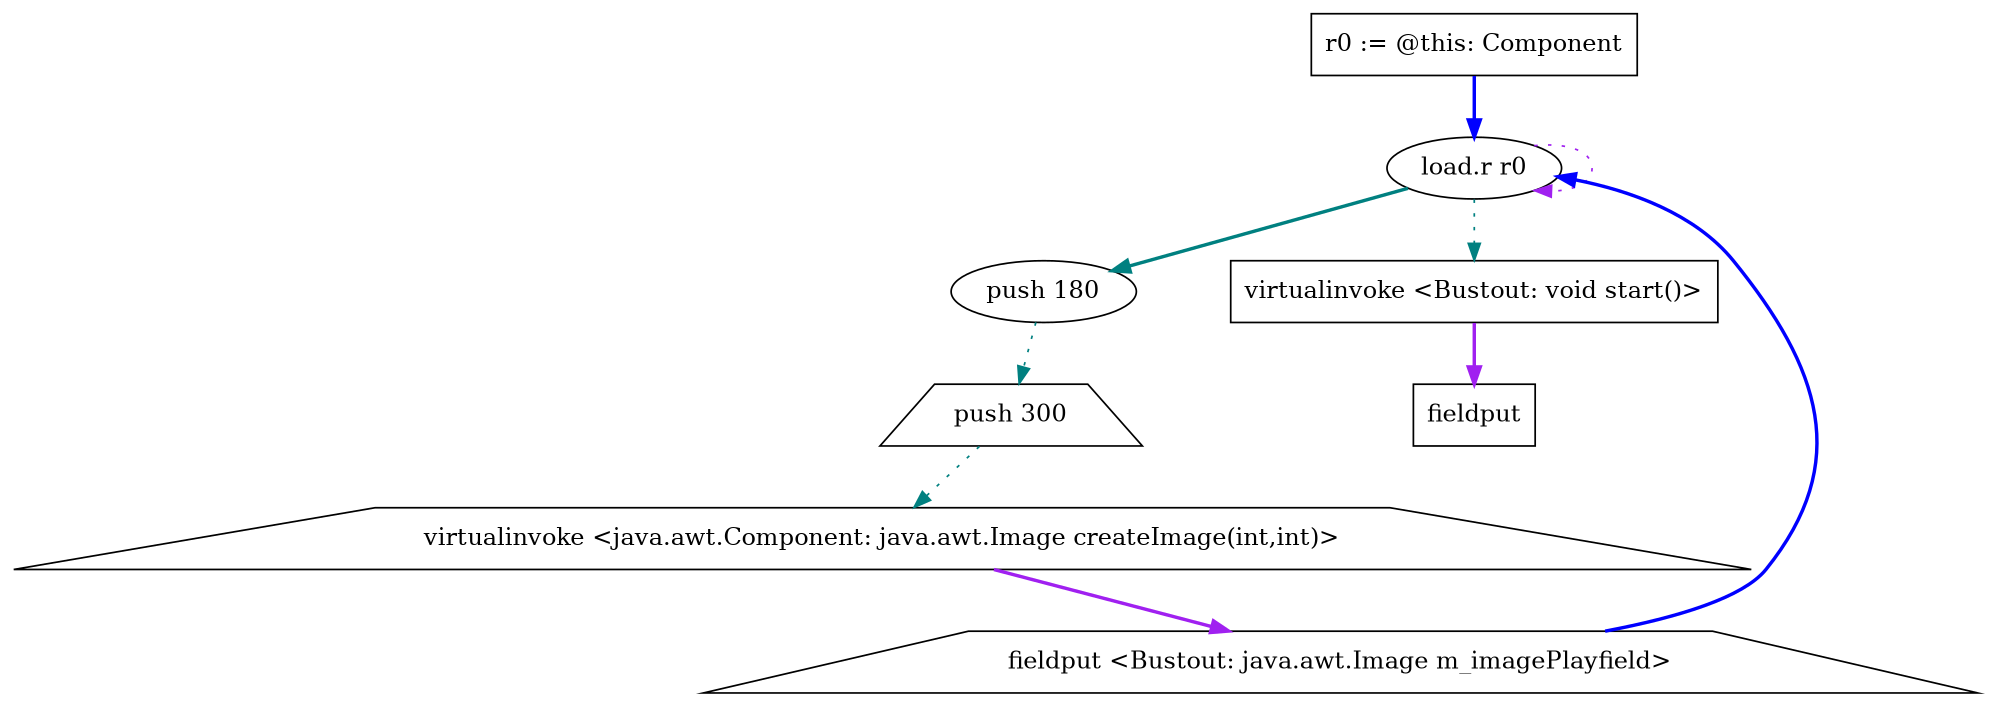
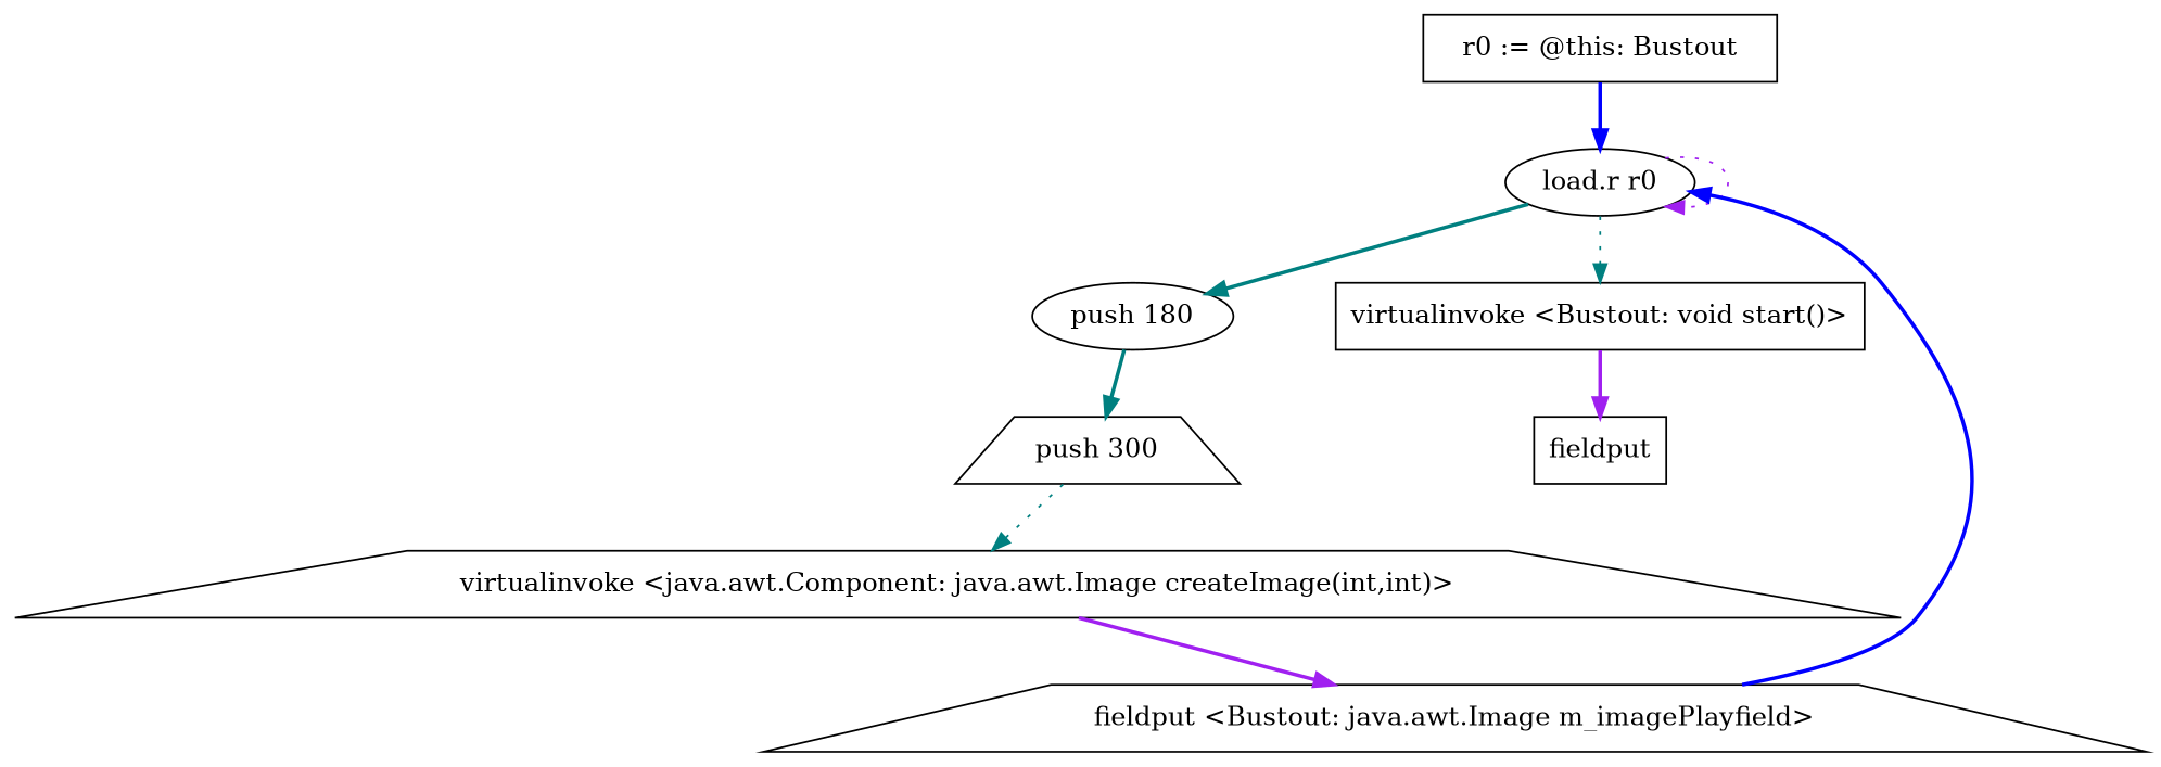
  digraph {
    node [shape=box]
    edge [color=teal style=bold]
    "load.r r0" [shape=ellipse]
-   "r0 := @this: Bustout" [label="r0 := @this: Component"]
+   "r0 := @this: Bustout"
    "push 180" [shape=ellipse]
    "virtualinvoke <Bustout: void start()>"
    "push 300" [shape=trapezium]
    n6 [label=fieldput]
    "virtualinvoke <java.awt.Component: java.awt.Image createImage(int,int)>" [shape=trapezium]
    "fieldput <Bustout: java.awt.Image m_imagePlayfield>" [shape=trapezium]
    "load.r r0" -> "load.r r0" [color=purple style=dotted]
    "load.r r0" -> "push 180"
    "load.r r0" -> "virtualinvoke <Bustout: void start()>" [style=dotted]
    "r0 := @this: Bustout" -> "load.r r0" [color=blue]
-   "push 180" -> "push 300" [style=dotted]
+   "push 180" -> "push 300"
    "virtualinvoke <Bustout: void start()>" -> n6 [color=purple]
    "push 300" -> "virtualinvoke <java.awt.Component: java.awt.Image createImage(int,int)>" [style=dotted]
    "virtualinvoke <java.awt.Component: java.awt.Image createImage(int,int)>" -> "fieldput <Bustout: java.awt.Image m_imagePlayfield>" [color=purple]
    "fieldput <Bustout: java.awt.Image m_imagePlayfield>" -> "load.r r0" [color=blue]
  }
